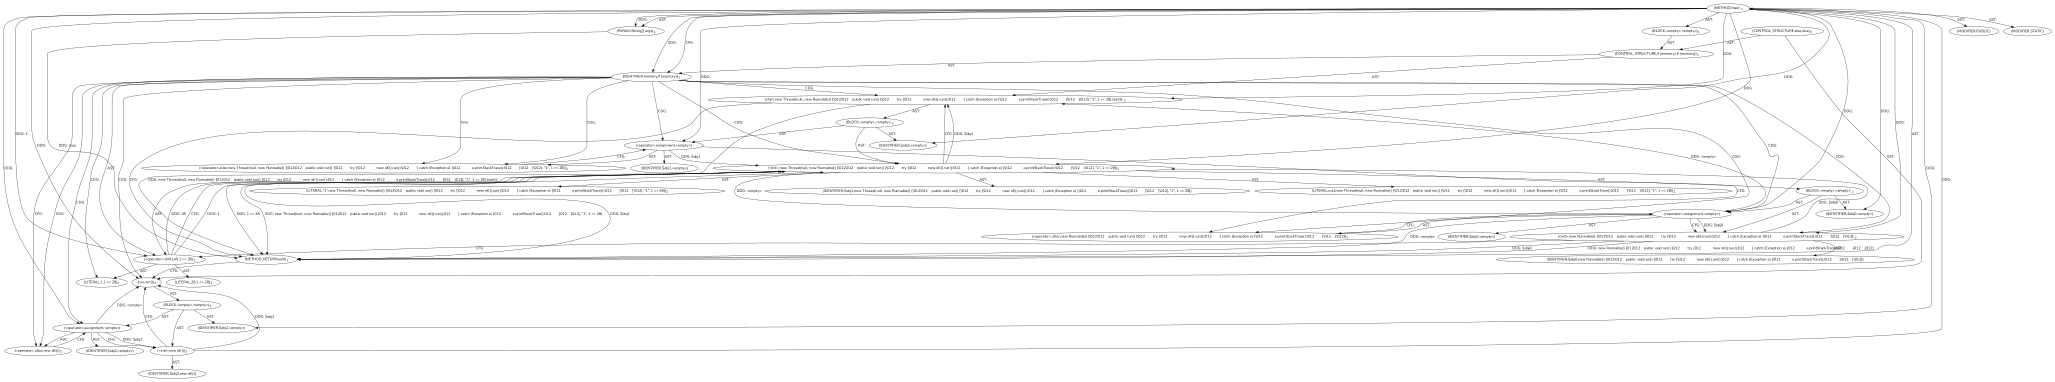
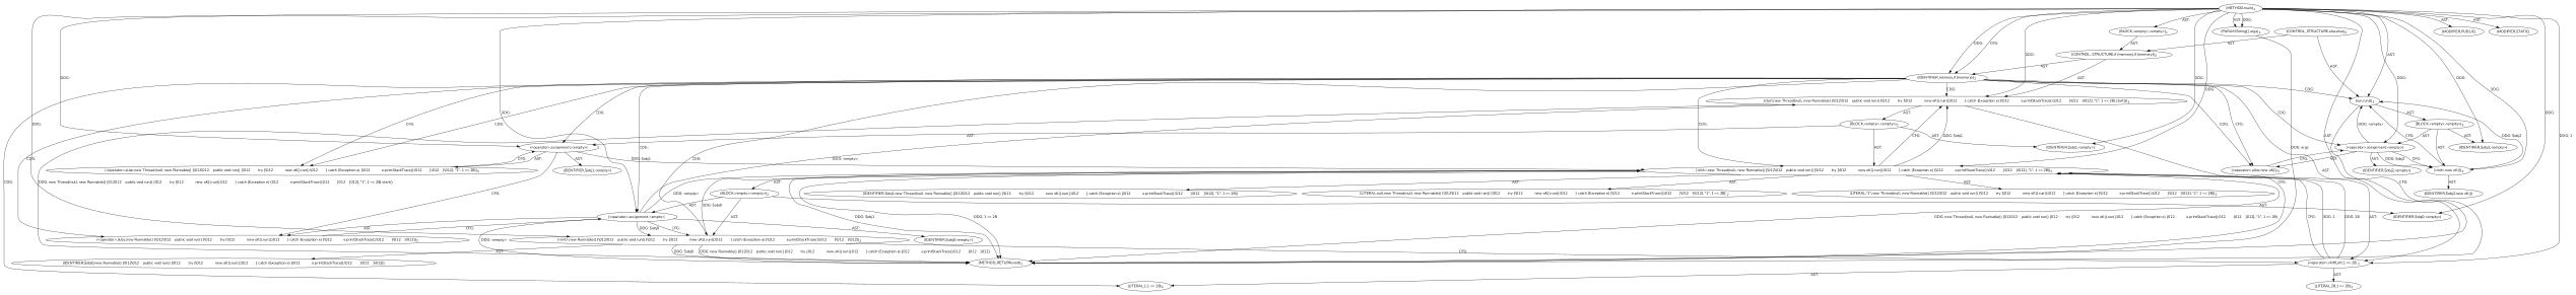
  digraph {
    fontname=Nunito
    node [fontname=Nunito]
    edge [fontname=Nunito]
    n1 [label=<(METHOD,main)<SUB>1</SUB>>]
    n2 [label=<(PARAM,String[] args)<SUB>1</SUB>>]
    n3 [label=<(BLOCK,&lt;empty&gt;,&lt;empty&gt;)<SUB>1</SUB>>]
    n4 [label=<(IDENTIFIER,memory,if (memory))<SUB>2</SUB>>]
    n5 [label=<(start,new Thread(null, new Runnable() {\012\012    public void run() {\012        try {\012            new oK().run();\012        } catch (Exception e) {\012            e.printStackTrace();\012        }\012    }\012}, &quot;1&quot;, 1 &lt;&lt; 28).start())<SUB>2</SUB>>]
    n6 [label=<(&lt;operator&gt;.assignment,&lt;empty&gt;)>]
    n7 [label=<(&lt;init&gt;,new Thread(null, new Runnable() {\012\012    public void run() {\012        try {\012            new oK().run();\012        } catch (Exception e) {\012            e.printStackTrace();\012        }\012    }\012}, &quot;1&quot;, 1 &lt;&lt; 28))<SUB>2</SUB>>]
    n8 [label=<(&lt;operator&gt;.assignment,&lt;empty&gt;)>]
    n9 [label=<(&lt;init&gt;,new Runnable() {\012\012    public void run() {\012        try {\012            new oK().run();\012        } catch (Exception e) {\012            e.printStackTrace();\012        }\012    }\012})<SUB>2</SUB>>]
    n10 [label=<(IDENTIFIER,$obj0,&lt;empty&gt;)>]
    n11 [label=<(&lt;operator&gt;.shiftLeft,1 &lt;&lt; 28)<SUB>2</SUB>>]
    n12 [label=<(IDENTIFIER,$obj1,&lt;empty&gt;)>]
    n13 [label=<(run,run())<SUB>3</SUB>>]
    n14 [label=<(&lt;operator&gt;.assignment,&lt;empty&gt;)>]
    n15 [label=<(&lt;init&gt;,new oK())<SUB>3</SUB>>]
    n16 [label=<(IDENTIFIER,$obj2,&lt;empty&gt;)>]
    n17 [label=<(MODIFIER,PUBLIC)>]
    n18 [label=<(MODIFIER,STATIC)>]
    n19 [label=<(METHOD_RETURN,void)<SUB>1</SUB>>]
    n20 [label=<(CONTROL_STRUCTURE,if (memory),if (memory))<SUB>2</SUB>>]
    n21 [label=<(&lt;operator&gt;.alloc,new Thread(null, new Runnable() {\012\012    public void run() {\012        try {\012            new oK().run();\012        } catch (Exception e) {\012            e.printStackTrace();\012        }\012    }\012}, &quot;1&quot;, 1 &lt;&lt; 28))<SUB>2</SUB>>]
    n22 [label=<(&lt;operator&gt;.alloc,new Runnable() {\012\012    public void run() {\012        try {\012            new oK().run();\012        } catch (Exception e) {\012            e.printStackTrace();\012        }\012    }\012})<SUB>2</SUB>>]
    n23 [label=<(&lt;operator&gt;.alloc,new oK())<SUB>3</SUB>>]
    n24 [label=<(LITERAL,1,1 &lt;&lt; 28)<SUB>2</SUB>>]
    n25 [label=<(BLOCK,&lt;empty&gt;,&lt;empty&gt;)<SUB>2</SUB>>]
    n26 [label=<(IDENTIFIER,$obj1,&lt;empty&gt;)>]
    n27 [label=<(IDENTIFIER,$obj1,new Thread(null, new Runnable() {\012\012    public void run() {\012        try {\012            new oK().run();\012        } catch (Exception e) {\012            e.printStackTrace();\012        }\012    }\012}, &quot;1&quot;, 1 &lt;&lt; 28))>]
    n28 [label=<(LITERAL,null,new Thread(null, new Runnable() {\012\012    public void run() {\012        try {\012            new oK().run();\012        } catch (Exception e) {\012            e.printStackTrace();\012        }\012    }\012}, &quot;1&quot;, 1 &lt;&lt; 28))<SUB>2</SUB>>]
    n29 [label=<(BLOCK,&lt;empty&gt;,&lt;empty&gt;)<SUB>2</SUB>>]
    n30 [label=<(LITERAL,&quot;1&quot;,new Thread(null, new Runnable() {\012\012    public void run() {\012        try {\012            new oK().run();\012        } catch (Exception e) {\012            e.printStackTrace();\012        }\012    }\012}, &quot;1&quot;, 1 &lt;&lt; 28))<SUB>2</SUB>>]
    n31 [label=<(IDENTIFIER,$obj0,&lt;empty&gt;)>]
    n32 [label=<(IDENTIFIER,$obj0,new Runnable() {\012\012    public void run() {\012        try {\012            new oK().run();\012        } catch (Exception e) {\012            e.printStackTrace();\012        }\012    }\012})>]
    n33 [label=<(LITERAL,28,1 &lt;&lt; 28)<SUB>2</SUB>>]
    n34 [label=<(BLOCK,&lt;empty&gt;,&lt;empty&gt;)<SUB>3</SUB>>]
    n35 [label=<(IDENTIFIER,$obj2,&lt;empty&gt;)>]
    n36 [label=<(IDENTIFIER,$obj2,new oK())>]
    n37 [label=<(CONTROL_STRUCTURE,else,else)<SUB>3</SUB>>]
    n1 -> n2 [label="AST: "]
    n1 -> n2 [label="DDG: "]
    n1 -> n3 [label="AST: "]
    n1 -> n4 [label="CFG: "]
    n1 -> n4 [label="DDG: "]
    n1 -> n5 [label="DDG: "]
    n1 -> n6 [label="DDG: "]
    n1 -> n7 [label="DDG: "]
    n1 -> n8 [label="DDG: "]
    n1 -> n9 [label="DDG: "]
    n1 -> n10 [label="DDG: "]
    n1 -> n11 [label="DDG: 1"]
    n1 -> n12 [label="DDG: "]
-   n1 -> n13 [label="DDG: "]
+   n1 -> n13 [label="AST: "]
    n1 -> n14 [label="DDG: "]
-   n15 -> n1 [label="DDG: "]
+   n1 -> n15 [label="DDG: "]
    n1 -> n16 [label="DDG: "]
    n1 -> n17 [label="AST: "]
    n1 -> n18 [label="AST: "]
    n1 -> n19 [label="AST: "]
    n2 -> n19 [label="DDG: args"]
    n3 -> n20 [label="AST: "]
    n4 -> n5 [label="CDG: "]
    n4 -> n6 [label="CDG: "]
    n4 -> n7 [label="CDG: "]
    n4 -> n8 [label="CDG: "]
    n4 -> n9 [label="CDG: "]
    n4 -> n11 [label="AST: "]
    n4 -> n13 [label="CDG: "]
    n4 -> n14 [label="CDG: "]
    n4 -> n21 [label="CFG: "]
    n4 -> n21 [label="CDG: "]
    n4 -> n22 [label="CDG: "]
    n4 -> n23 [label="CFG: "]
    n4 -> n23 [label="CDG: "]
    n4 -> n24 [label="CDG: "]
    n5 -> n19 [label="CFG: "]
    n5 -> n19 [label="DDG: new Thread(null, new Runnable() {\012\012    public void run() {\012        try {\012            new oK().run();\012        } catch (Exception e) {\012            e.printStackTrace();\012        }\012    }\012}, &quot;1&quot;, 1 &lt;&lt; 28).start()"]
    n5 -> n25 [label="AST: "]
    n6 -> n7 [label="DDG: $obj1"]
    n6 -> n21 [label="AST: "]
    n6 -> n22 [label="CFG: "]
    n6 -> n26 [label="AST: "]
    n7 -> n5 [label="CFG: "]
    n7 -> n5 [label="DDG: $obj1"]
    n7 -> n11 [label="AST: "]
    n7 -> n19 [label="DDG: $obj1"]
    n7 -> n19 [label="DDG: 1 &lt;&lt; 28"]
    n7 -> n19 [label="DDG: new Thread(null, new Runnable() {\012\012    public void run() {\012        try {\012            new oK().run();\012        } catch (Exception e) {\012            e.printStackTrace();\012        }\012    }\012}, &quot;1&quot;, 1 &lt;&lt; 28)"]
    n7 -> n27 [label="AST: "]
    n7 -> n28 [label="AST: "]
    n7 -> n29 [label="AST: "]
    n7 -> n30 [label="AST: "]
    n8 -> n5 [label="DDG: &lt;empty&gt;"]
    n8 -> n7 [label="DDG: &lt;empty&gt;"]
    n8 -> n9 [label="CFG: "]
    n8 -> n9 [label="DDG: $obj0"]
    n8 -> n19 [label="DDG: &lt;empty&gt;"]
    n8 -> n22 [label="AST: "]
    n8 -> n31 [label="AST: "]
    n9 -> n7 [label="DDG: $obj0"]
    n9 -> n11 [label="CFG: "]
    n9 -> n19 [label="DDG: $obj0"]
    n9 -> n19 [label="DDG: new Runnable() {\012\012    public void run() {\012        try {\012            new oK().run();\012        } catch (Exception e) {\012            e.printStackTrace();\012        }\012    }\012}"]
    n9 -> n32 [label="AST: "]
    n11 -> n7 [label="CFG: "]
    n11 -> n7 [label="DDG: 1"]
    n11 -> n7 [label="DDG: 28"]
    n11 -> n24 [label="AST: "]
    n11 -> n33 [label="AST: "]
-   n19 -> n13 [label="CFG: "]
+   n13 -> n19 [label="CFG: "]
    n13 -> n34 [label="AST: "]
    n14 -> n13 [label="DDG: &lt;empty&gt;"]
    n14 -> n15 [label="CFG: "]
    n14 -> n15 [label="DDG: $obj2"]
    n14 -> n23 [label="AST: "]
    n14 -> n35 [label="AST: "]
    n15 -> n13 [label="CFG: "]
    n15 -> n13 [label="DDG: $obj2"]
    n15 -> n36 [label="AST: "]
    n20 -> n4 [label="AST: "]
    n20 -> n5 [label="AST: "]
    n21 -> n6 [label="CFG: "]
    n22 -> n8 [label="CFG: "]
    n23 -> n14 [label="CFG: "]
    n25 -> n6 [label="AST: "]
    n25 -> n7 [label="AST: "]
    n25 -> n12 [label="AST: "]
    n29 -> n8 [label="AST: "]
    n29 -> n9 [label="AST: "]
    n29 -> n10 [label="AST: "]
    n34 -> n14 [label="AST: "]
    n34 -> n15 [label="AST: "]
    n34 -> n16 [label="AST: "]
    n37 -> n13 [label="AST: "]
    n37 -> n20 [label="AST: "]
  }
